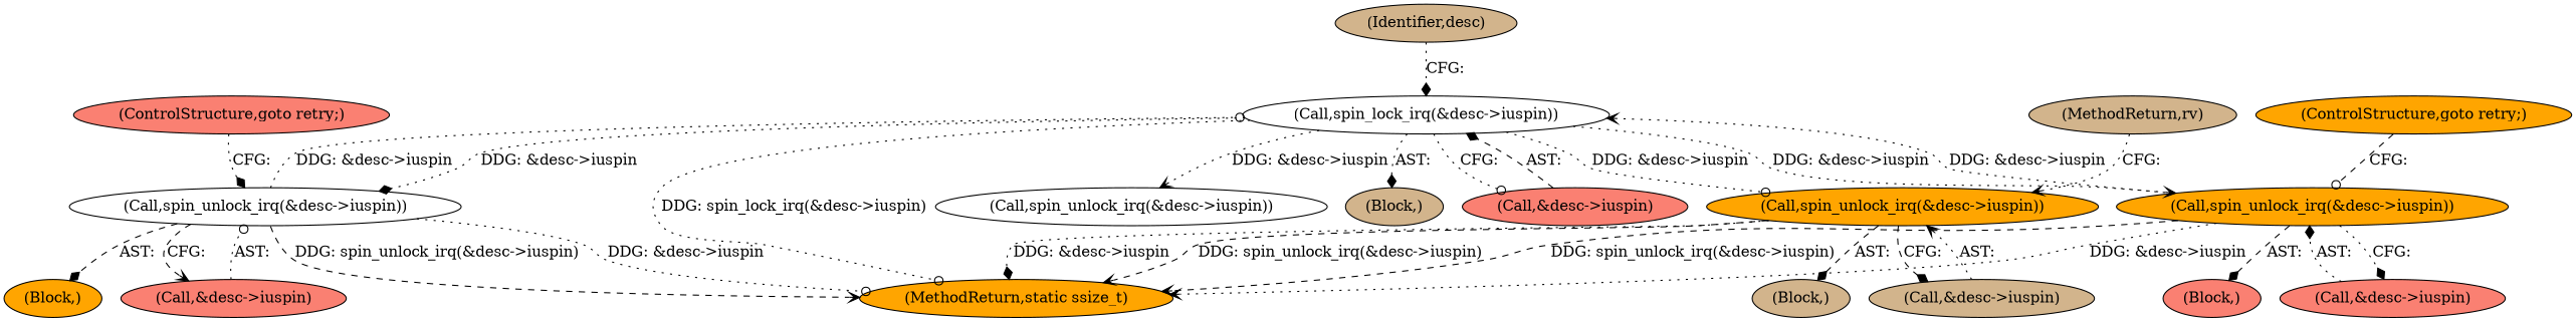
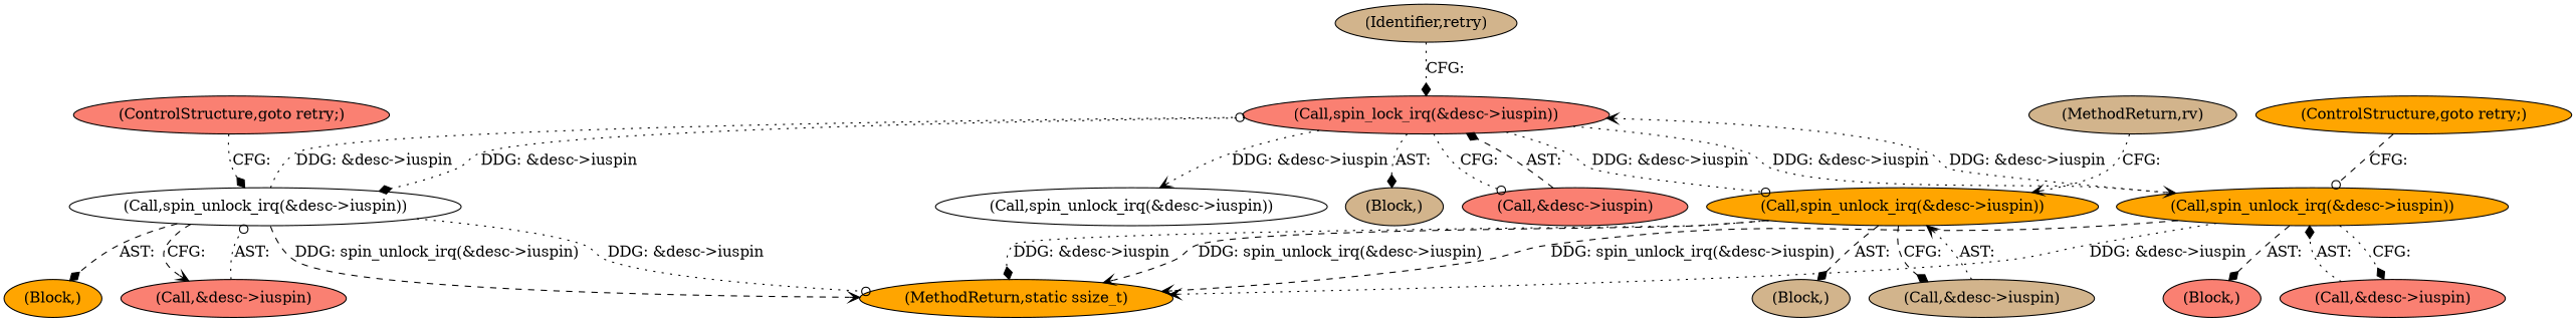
  digraph {
    node [fillcolor=orange style=filled]
    edge [arrowhead=diamond style=dotted]
    n1 [label="(Call,spin_unlock_irq(&desc->iuspin))"]
    n2 [label="(MethodReturn,static ssize_t)"]
    n3 [fillcolor=tan label="(Block,)"]
    n4 [fillcolor=tan label="(Call,&desc->iuspin)"]
-   n5 [fillcolor=white label="(Call,spin_lock_irq(&desc->iuspin))"]
+   n5 [fillcolor=salmon label="(Call,spin_lock_irq(&desc->iuspin))"]
    n6 [label="(Call,spin_unlock_irq(&desc->iuspin))"]
    n7 [fillcolor=white label="(Call,spin_unlock_irq(&desc->iuspin))"]
    n8 [fillcolor=white label="(Call,spin_unlock_irq(&desc->iuspin))"]
    n9 [fillcolor=tan label="(Block,)"]
    n10 [fillcolor=salmon label="(Call,&desc->iuspin)"]
    n11 [fillcolor=salmon label="(Call,&desc->iuspin)"]
    n12 [fillcolor=salmon label="(Block,)"]
    n13 [label="(Block,)"]
    n14 [fillcolor=salmon label="(Call,&desc->iuspin)"]
    n15 [fillcolor=salmon label="(ControlStructure,goto retry;)"]
    n16 [fillcolor=tan label="(MethodReturn,rv)"]
-   n17 [fillcolor=tan label="(Identifier,desc)"]
+   n17 [fillcolor=tan label="(Identifier,retry)"]
    n18 [label="(ControlStructure,goto retry;)"]
    n1 -> n2 [arrowhead=vee label="DDG: spin_unlock_irq(&desc->iuspin)" style=dashed]
    n1 -> n2 [label="DDG: &desc->iuspin"]
    n1 -> n3 [label="AST: " style=dashed]
    n1 -> n4 [label="CFG: " style=dashed]
    n4 -> n1 [arrowhead=vee label="AST: "]
    n5 -> n1 [arrowhead=odot label="DDG: &desc->iuspin"]
-   n5 -> n2 [arrowhead=odot label="DDG: spin_lock_irq(&desc->iuspin)"]
    n5 -> n6 [arrowhead=vee label="DDG: &desc->iuspin"]
    n5 -> n7 [label="DDG: &desc->iuspin"]
    n5 -> n8 [arrowhead=vee label="DDG: &desc->iuspin"]
    n5 -> n9 [label="AST: "]
    n5 -> n10 [arrowhead=odot label="CFG: "]
    n6 -> n2 [arrowhead=vee label="DDG: &desc->iuspin"]
    n6 -> n2 [arrowhead=vee label="DDG: spin_unlock_irq(&desc->iuspin)" style=dashed]
    n6 -> n5 [arrowhead=vee label="DDG: &desc->iuspin"]
    n6 -> n11 [label="CFG: "]
    n6 -> n12 [label="AST: " style=dashed]
    n7 -> n2 [arrowhead=odot label="DDG: &desc->iuspin"]
    n7 -> n2 [arrowhead=vee label="DDG: spin_unlock_irq(&desc->iuspin)" style=dashed]
    n7 -> n5 [arrowhead=odot label="DDG: &desc->iuspin"]
    n7 -> n13 [label="AST: " style=dashed]
    n7 -> n14 [arrowhead=vee label="CFG: " style=dashed]
    n10 -> n5 [label="AST: " style=dashed]
    n11 -> n6 [label="AST: "]
    n14 -> n7 [arrowhead=odot label="AST: "]
    n15 -> n7 [label="CFG: "]
    n16 -> n1 [arrowhead=vee label="CFG: "]
    n17 -> n5 [label="CFG: "]
    n18 -> n6 [arrowhead=odot label="CFG: " style=dashed]
  }
